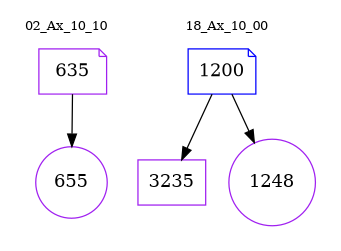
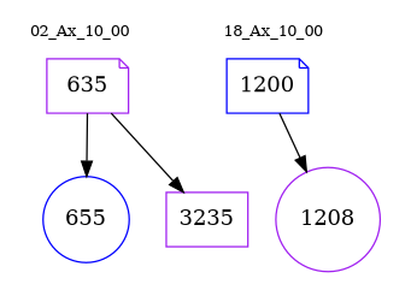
  digraph {
    node [color=purple shape=note]
    edge [color=black]
    n1 [label=635]
-   n2 [label=655 shape=circle]
+   n2 [color=blue label=655 shape=circle]
    n3 [color=blue label=1200]
    n4 [label=3235 shape=box]
-   n5 [label=1248 shape=circle]
+   n5 [label=1208 shape=circle]
    subgraph cluster_1 {
      color=white
      fontsize=10
-     label="02_Ax_10_10"
+     label="02_Ax_10_00"
      n1
      n2
    }
    subgraph cluster_2 {
      color=white
      fontsize=10
      label="18_Ax_10_00"
      n3
      n4
      n5
    }
    n1 -> n2
-   n3 -> n4
+   n1 -> n4
    n3 -> n5
  }
